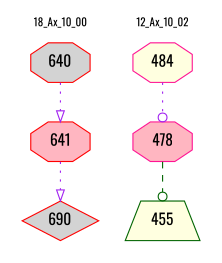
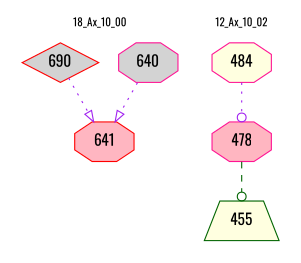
  digraph {
    fontname=Oswald
    node [color=red fillcolor=lightgrey fontname=Oswald shape=octagon style=filled]
    edge [arrowhead=onormal color=purple fontname=Oswald style=dotted]
-   n1 [label=640]
+   n1 [color=deeppink label=640]
    n2 [fillcolor=lightpink label=641]
    n3 [label=690 shape=diamond]
    n4 [color=deeppink fillcolor=lightyellow label=484]
    n5 [color=deeppink fillcolor=lightpink label=478]
    n6 [color=darkgreen fillcolor=lightyellow label=455 shape=trapezium]
    subgraph cluster_1 {
      color=white
      fontsize=10
      label="18_Ax_10_00"
      n1
      n2
      n3
    }
    subgraph cluster_2 {
      color=white
      fontsize=10
      label="12_Ax_10_02"
      n4
      n5
      n6
    }
    n1 -> n2
-   n2 -> n3
+   n3 -> n2
    n4 -> n5 [arrowhead=odot]
    n5 -> n6 [arrowhead=odot color=darkgreen style=dashed]
  }
